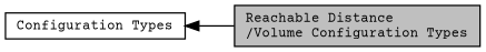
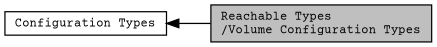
  digraph {
    rankdir=LR
    fontname="Courier Prime"
    node [color=black fontname="Courier Prime" fontsize=10 shape=box style=filled]
    n1 [fillcolor=white height=0.2 label="Configuration Types" width=0.4]
-   n2 [fillcolor=grey75 fontcolor=black height=0.2 label="Reachable Distance\l/Volume Configuration Types" width=0.4]
+   n2 [fillcolor=grey75 fontcolor=black height=0.2 label="Reachable Types\l/Volume Configuration Types" width=0.4]
    n1 -> n2 [dir=back fontname="Courier Prime" fontsize=10 labelfontname=Helvetica labelfontsize=10 shape=plaintext style=solid]
  }
